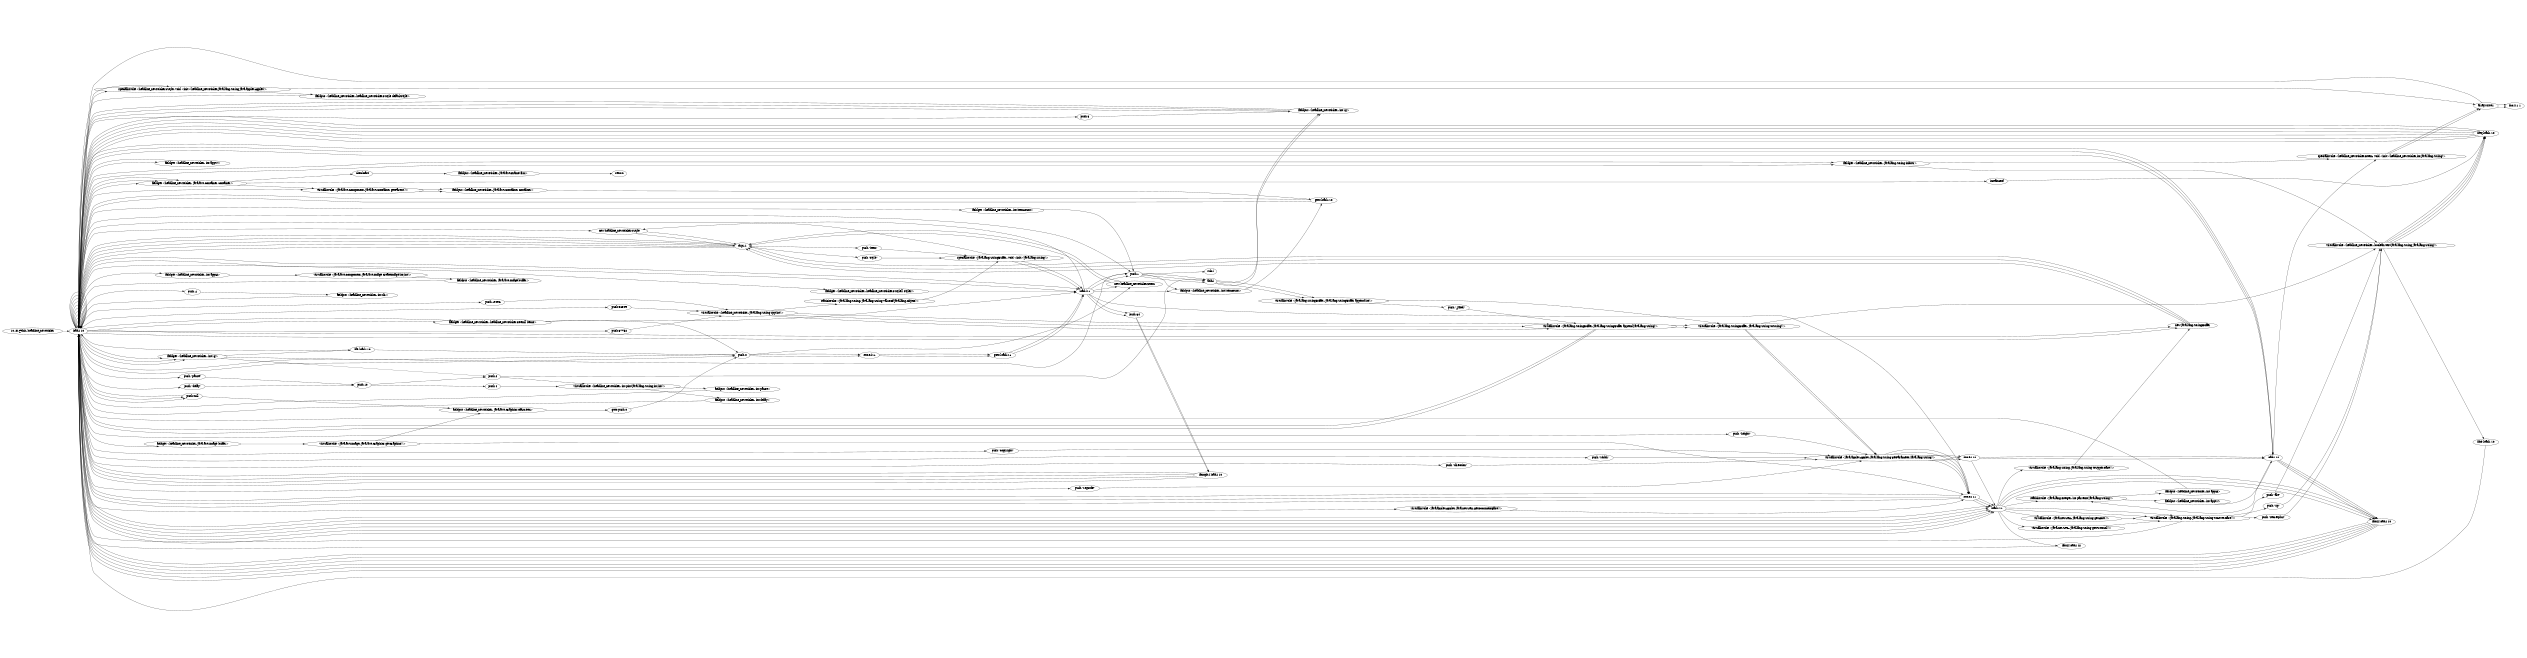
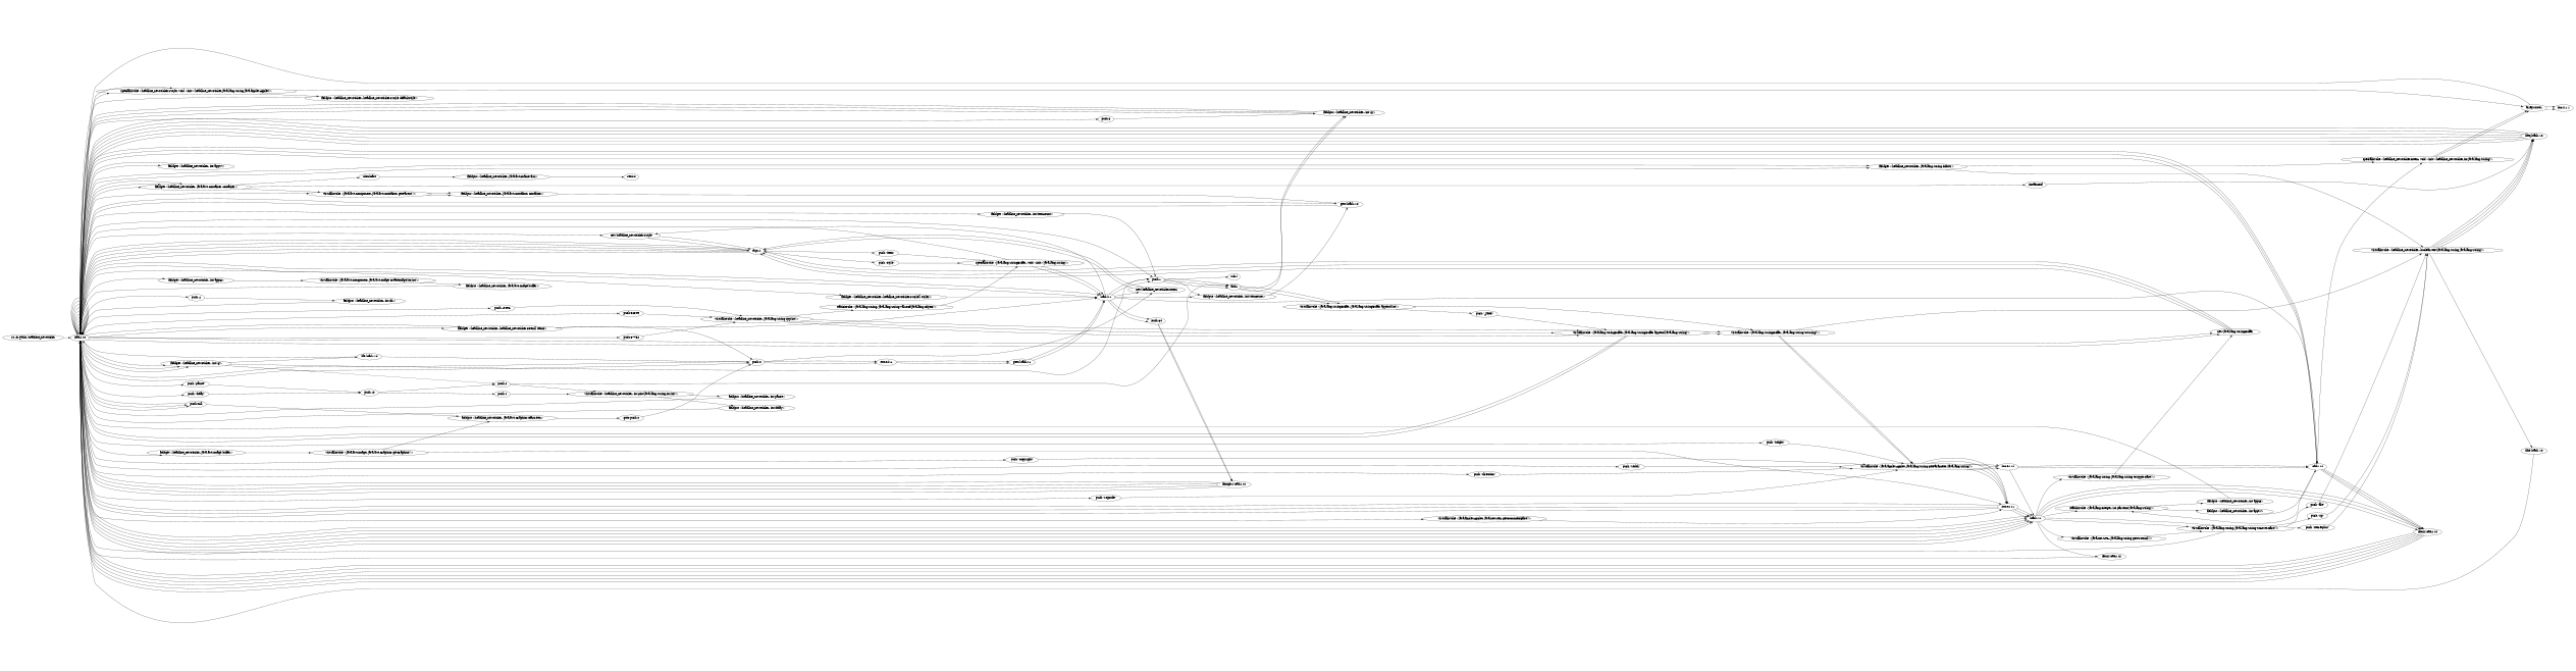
  digraph {
    rankdir=LR
    "r0 := @this: headline_newsticker"
    "load.r r0"
    "new headline_newsticker$Style"
    "push null"
    "specialinvoke <headline_newsticker$Style: void <init>(headline_newsticker,java.lang.String,java.applet.Applet)>"
    "push \"width\""
    "push \"height\""
    "load.r r1"
    "load.r r2"
    "fieldget <headline_newsticker: int appW>"
    "fieldget <headline_newsticker: int appH>"
    "fieldget <headline_newsticker: java.awt.Image buffer>"
    "push 0"
    "load.i r1"
    "push \"copyright\""
    "fieldget <headline_newsticker: java.lang.String infostr>"
    "fieldget <headline_newsticker: int rg>"
    "push 1"
    "push \"regcode\""
    "new java.lang.StringBuffer"
    "push 19496"
    "push 37752"
    "push 56549"
    "virtualinvoke <java.applet.Applet: java.net.URL getDocumentBase()>"
    "push 3"
    "push \"direction\""
    "push -1"
    "fieldget <headline_newsticker: int itemcount>"
    "push \"pause\""
    "push \"delay\""
    "virtualinvoke <java.awt.Component: java.awt.Container getParent()>"
    "fieldget <headline_newsticker: java.awt.Container container>"
    "fieldget <headline_newsticker: headline_newsticker$Item[] items>"
    "fieldget <headline_newsticker: headline_newsticker$Style[] styles>"
    "dup1.r"
    "fieldput <headline_newsticker: java.awt.Graphics offScreen>"
    "fieldput <headline_newsticker: headline_newsticker$Style defaultstyle>"
    "arraywrite.r"
    "virtualinvoke <java.applet.Applet: java.lang.String getParameter(java.lang.String)>"
    "ifnull load.r r2"
    "staticinvoke <java.lang.Integer: int parseInt(java.lang.String)>"
    "ifnull load.r r0"
    "virtualinvoke <java.lang.String: java.lang.String toLowerCase()>"
    "virtualinvoke <java.lang.String: java.lang.String toUpperCase()>"
-   "virtualinvoke <java.net.URL: java.lang.String getHost()>"
    "virtualinvoke <java.net.URL: java.lang.String getProtocol()>"
    "specialinvoke <headline_newsticker$Item: void <init>(headline_newsticker,int,java.lang.String)>"
    "virtualinvoke <java.awt.Component: java.awt.Image createImage(int,int)>"
    "virtualinvoke <java.awt.Image: java.awt.Graphics getGraphics()>"
    "store.i r1"
    "new headline_newsticker$Item"
    "push 64"
    "fieldput <headline_newsticker: int itemcount>"
    "virtualinvoke <headline_newsticker: boolean test(java.lang.String,java.lang.String)>"
    "push 2"
    "ifle load.r r0"
    "add.i"
    "sub.i"
    "virtualinvoke <headline_newsticker: java.lang.String spp(int)>"
    "store.r r1"
    "fieldput <headline_newsticker: int rg>"
    "fieldput <headline_newsticker: int dir>"
    "push 10"
    "fieldput <headline_newsticker: java.awt.Container container>"
    instanceof
    checkcast
    "push \"item\""
    "push \"style\""
    "specialinvoke <java.lang.StringBuffer: void <init>(java.lang.String)>"
    "goto push 0"
    "inc.i r1 1"
    "store.r r2"
    "fieldput <headline_newsticker: int appW>"
    "fieldput <headline_newsticker: int appH>"
    "push \"secretplus\""
    "push \"file\""
    "push \"up\""
    "fieldput <headline_newsticker: java.awt.Image buffer>"
    "goto load.i r1"
    "ifcmplt.i load.r r0"
    "goto load.r r0"
    "ifeq load.r r0"
    "ifne load.r r0"
    "virtualinvoke <headline_newsticker: int pint(java.lang.String,int,int)>"
    "virtualinvoke <java.lang.StringBuffer: java.lang.StringBuffer append(int)>"
    "virtualinvoke <java.lang.StringBuffer: java.lang.String toString()>"
    "push \"_label\""
    "staticinvoke <java.lang.String: java.lang.String valueOf(java.lang.Object)>"
    "virtualinvoke <java.lang.StringBuffer: java.lang.StringBuffer append(java.lang.String)>"
    "fieldput <headline_newsticker: int pause>"
    "fieldput <headline_newsticker: int delay>"
    "push 4"
    "fieldput <headline_newsticker: java.awt.Frame frm>"
    return
    "r0 := @this: headline_newsticker" -> "load.r r0"
    "load.r r0" -> "load.r r0"
    "load.r r0" -> "load.r r0"
    "load.r r0" -> "load.r r0"
    "load.r r0" -> "load.r r0"
    "load.r r0" -> "load.r r0"
    "load.r r0" -> "load.r r0"
    "load.r r0" -> "load.r r0"
    "load.r r0" -> "load.r r0"
    "load.r r0" -> "load.r r0"
    "load.r r0" -> "load.r r0"
    "load.r r0" -> "load.r r0"
    "load.r r0" -> "new headline_newsticker$Style"
    "load.r r0" -> "push null"
    "load.r r0" -> "push null"
    "load.r r0" -> "specialinvoke <headline_newsticker$Style: void <init>(headline_newsticker,java.lang.String,java.applet.Applet)>"
    "load.r r0" -> "specialinvoke <headline_newsticker$Style: void <init>(headline_newsticker,java.lang.String,java.applet.Applet)>"
    "load.r r0" -> "push \"width\""
    "load.r r0" -> "push \"height\""
    "load.r r0" -> "load.r r1"
    "load.r r0" -> "load.r r1"
    "load.r r0" -> "load.r r1"
    "load.r r0" -> "load.r r1"
    "load.r r0" -> "load.r r1"
    "load.r r0" -> "load.r r1"
    "load.r r0" -> "load.r r2"
    "load.r r0" -> "load.r r2"
    "load.r r0" -> "fieldget <headline_newsticker: int appW>"
    "load.r r0" -> "fieldget <headline_newsticker: int appH>"
    "load.r r0" -> "fieldget <headline_newsticker: java.awt.Image buffer>"
    "load.r r0" -> "push 0"
    "load.r r0" -> "load.i r1"
    "load.r r0" -> "load.i r1"
    "load.r r0" -> "push \"copyright\""
    "load.r r0" -> "fieldget <headline_newsticker: java.lang.String infostr>"
    "load.r r0" -> "fieldget <headline_newsticker: java.lang.String infostr>"
    "load.r r0" -> "fieldget <headline_newsticker: int rg>"
    "load.r r0" -> "fieldget <headline_newsticker: int rg>"
    "load.r r0" -> "fieldget <headline_newsticker: int rg>"
    "load.r r0" -> "push 1"
    "load.r r0" -> "push \"regcode\""
    "load.r r0" -> "new java.lang.StringBuffer"
    "load.r r0" -> "new java.lang.StringBuffer"
    "load.r r0" -> "push 19496"
    "load.r r0" -> "push 37752"
    "load.r r0" -> "push 56549"
    "load.r r0" -> "virtualinvoke <java.applet.Applet: java.net.URL getDocumentBase()>"
    "load.r r0" -> "push 3"
    "load.r r0" -> "push \"direction\""
    "load.r r0" -> "push -1"
    "load.r r0" -> "fieldget <headline_newsticker: int itemcount>"
    "load.r r0" -> "push \"pause\""
    "load.r r0" -> "push \"delay\""
    "load.r r0" -> "virtualinvoke <java.awt.Component: java.awt.Container getParent()>"
    "load.r r0" -> "fieldget <headline_newsticker: java.awt.Container container>"
    "load.r r0" -> "fieldget <headline_newsticker: java.awt.Container container>"
    "load.r r0" -> "fieldget <headline_newsticker: java.awt.Container container>"
    "load.r r0" -> "fieldget <headline_newsticker: headline_newsticker$Item[] items>"
    "load.r r0" -> "fieldget <headline_newsticker: headline_newsticker$Item[] items>"
    "load.r r0" -> "fieldget <headline_newsticker: headline_newsticker$Style[] styles>"
    "new headline_newsticker$Style" -> "dup1.r"
    "new headline_newsticker$Style" -> "dup1.r"
    "push null" -> "load.r r0"
    "push null" -> "fieldput <headline_newsticker: java.awt.Graphics offScreen>"
    "specialinvoke <headline_newsticker$Style: void <init>(headline_newsticker,java.lang.String,java.applet.Applet)>" -> "fieldput <headline_newsticker: headline_newsticker$Style defaultstyle>"
    "specialinvoke <headline_newsticker$Style: void <init>(headline_newsticker,java.lang.String,java.applet.Applet)>" -> "arraywrite.r"
    "push \"width\"" -> "virtualinvoke <java.applet.Applet: java.lang.String getParameter(java.lang.String)>"
    "push \"height\"" -> "virtualinvoke <java.applet.Applet: java.lang.String getParameter(java.lang.String)>"
    "load.r r1" -> "ifnull load.r r2"
    "load.r r1" -> "staticinvoke <java.lang.Integer: int parseInt(java.lang.String)>"
    "load.r r1" -> "ifnull load.r r0"
    "load.r r1" -> "ifnull load.r r0"
    "load.r r1" -> "ifnull load.r r0"
    "load.r r1" -> "virtualinvoke <java.lang.String: java.lang.String toLowerCase()>"
    "load.r r1" -> "virtualinvoke <java.lang.String: java.lang.String toLowerCase()>"
    "load.r r1" -> "virtualinvoke <java.lang.String: java.lang.String toUpperCase()>"
-   "load.r r1" -> "virtualinvoke <java.net.URL: java.lang.String getHost()>"
    "load.r r1" -> "virtualinvoke <java.net.URL: java.lang.String getProtocol()>"
    "load.r r2" -> "load.r r0"
    "load.r r2" -> "staticinvoke <java.lang.Integer: int parseInt(java.lang.String)>"
    "load.r r2" -> "ifnull load.r r0"
    "load.r r2" -> "ifnull load.r r0"
    "load.r r2" -> "ifnull load.r r0"
    "load.r r2" -> "specialinvoke <headline_newsticker$Item: void <init>(headline_newsticker,int,java.lang.String)>"
    "fieldget <headline_newsticker: int appW>" -> "load.r r0"
    "fieldget <headline_newsticker: int appH>" -> "virtualinvoke <java.awt.Component: java.awt.Image createImage(int,int)>"
    "fieldget <headline_newsticker: java.awt.Image buffer>" -> "virtualinvoke <java.awt.Image: java.awt.Graphics getGraphics()>"
    "push 0" -> "load.r r0"
    "push 0" -> "store.i r1"
    "push 0" -> "store.i r1"
    "push 0" -> "new headline_newsticker$Item"
    "load.i r1" -> "new headline_newsticker$Style"
-   "load.i r1" -> "store.r r1"
+   "load.i r1" -> "load.r r2"
    "load.i r1" -> "push 1"
    "load.i r1" -> "push 1"
    "load.i r1" -> "new headline_newsticker$Item"
    "load.i r1" -> "push 64"
    "load.i r1" -> "push 64"
    "load.i r1" -> "fieldput <headline_newsticker: int itemcount>"
    "push \"copyright\"" -> "virtualinvoke <java.applet.Applet: java.lang.String getParameter(java.lang.String)>"
    "fieldget <headline_newsticker: java.lang.String infostr>" -> "specialinvoke <headline_newsticker$Item: void <init>(headline_newsticker,int,java.lang.String)>"
    "fieldget <headline_newsticker: java.lang.String infostr>" -> "virtualinvoke <headline_newsticker: boolean test(java.lang.String,java.lang.String)>"
    "fieldget <headline_newsticker: int rg>" -> "push 1"
    "fieldget <headline_newsticker: int rg>" -> "push 2"
    "fieldget <headline_newsticker: int rg>" -> "ifle load.r r0"
    "push 1" -> "fieldput <headline_newsticker: int itemcount>"
    "push 1" -> "add.i"
    "push 1" -> "add.i"
    "push 1" -> "add.i"
    "push 1" -> "sub.i"
    "push \"regcode\"" -> "virtualinvoke <java.applet.Applet: java.lang.String getParameter(java.lang.String)>"
    "new java.lang.StringBuffer" -> "dup1.r"
    "new java.lang.StringBuffer" -> "dup1.r"
    "new java.lang.StringBuffer" -> "dup1.r"
    "push 19496" -> "virtualinvoke <headline_newsticker: java.lang.String spp(int)>"
    "push 37752" -> "virtualinvoke <headline_newsticker: java.lang.String spp(int)>"
    "push 56549" -> "virtualinvoke <headline_newsticker: java.lang.String spp(int)>"
    "virtualinvoke <java.applet.Applet: java.net.URL getDocumentBase()>" -> "store.r r1"
    "push 3" -> "fieldput <headline_newsticker: int rg>"
    "push \"direction\"" -> "virtualinvoke <java.applet.Applet: java.lang.String getParameter(java.lang.String)>"
    "push -1" -> "fieldput <headline_newsticker: int dir>"
    "fieldget <headline_newsticker: int itemcount>" -> "push 1"
    "push \"pause\"" -> "push 10"
    "push \"delay\"" -> "push 10"
    "virtualinvoke <java.awt.Component: java.awt.Container getParent()>" -> "fieldput <headline_newsticker: java.awt.Container container>"
    "virtualinvoke <java.awt.Component: java.awt.Container getParent()>" -> "fieldput <headline_newsticker: java.awt.Container container>"
    "fieldget <headline_newsticker: java.awt.Container container>" -> "virtualinvoke <java.awt.Component: java.awt.Container getParent()>"
    "fieldget <headline_newsticker: java.awt.Container container>" -> instanceof
    "fieldget <headline_newsticker: java.awt.Container container>" -> checkcast
    "fieldget <headline_newsticker: headline_newsticker$Item[] items>" -> "push 0"
    "fieldget <headline_newsticker: headline_newsticker$Item[] items>" -> "load.i r1"
    "fieldget <headline_newsticker: headline_newsticker$Style[] styles>" -> "load.i r1"
    "dup1.r" -> "load.r r0"
    "dup1.r" -> "load.r r0"
    "dup1.r" -> "load.r r0"
    "dup1.r" -> "load.r r0"
    "dup1.r" -> "load.r r0"
    "dup1.r" -> "push \"item\""
    "dup1.r" -> "push \"style\""
    "fieldput <headline_newsticker: java.awt.Graphics offScreen>" -> "goto push 0"
    "fieldput <headline_newsticker: headline_newsticker$Style defaultstyle>" -> "load.r r0"
    "arraywrite.r" -> "load.r r0"
    "arraywrite.r" -> "inc.i r1 1"
    "arraywrite.r" -> "inc.i r1 1"
    "virtualinvoke <java.applet.Applet: java.lang.String getParameter(java.lang.String)>" -> "store.r r1"
    "virtualinvoke <java.applet.Applet: java.lang.String getParameter(java.lang.String)>" -> "store.r r1"
    "virtualinvoke <java.applet.Applet: java.lang.String getParameter(java.lang.String)>" -> "store.r r1"
    "virtualinvoke <java.applet.Applet: java.lang.String getParameter(java.lang.String)>" -> "store.r r1"
    "virtualinvoke <java.applet.Applet: java.lang.String getParameter(java.lang.String)>" -> "store.r r2"
    "virtualinvoke <java.applet.Applet: java.lang.String getParameter(java.lang.String)>" -> "store.r r2"
    "virtualinvoke <java.applet.Applet: java.lang.String getParameter(java.lang.String)>" -> "store.r r2"
    "ifnull load.r r2" -> "load.r r0"
    "staticinvoke <java.lang.Integer: int parseInt(java.lang.String)>" -> "fieldput <headline_newsticker: int appW>"
    "staticinvoke <java.lang.Integer: int parseInt(java.lang.String)>" -> "fieldput <headline_newsticker: int appH>"
    "ifnull load.r r0" -> "load.r r0"
    "ifnull load.r r0" -> "load.r r0"
    "ifnull load.r r0" -> "load.r r0"
    "ifnull load.r r0" -> "load.r r0"
    "ifnull load.r r0" -> "load.r r0"
    "ifnull load.r r0" -> "load.r r0"
    "virtualinvoke <java.lang.String: java.lang.String toLowerCase()>" -> "load.r r0"
    "virtualinvoke <java.lang.String: java.lang.String toLowerCase()>" -> "push \"secretplus\""
    "virtualinvoke <java.lang.String: java.lang.String toLowerCase()>" -> "push \"file\""
    "virtualinvoke <java.lang.String: java.lang.String toLowerCase()>" -> "push \"up\""
    "virtualinvoke <java.lang.String: java.lang.String toUpperCase()>" -> "new java.lang.StringBuffer"
-   "virtualinvoke <java.net.URL: java.lang.String getHost()>" -> "virtualinvoke <java.lang.String: java.lang.String toLowerCase()>"
    "virtualinvoke <java.net.URL: java.lang.String getProtocol()>" -> "virtualinvoke <java.lang.String: java.lang.String toLowerCase()>"
    "specialinvoke <headline_newsticker$Item: void <init>(headline_newsticker,int,java.lang.String)>" -> "arraywrite.r"
    "specialinvoke <headline_newsticker$Item: void <init>(headline_newsticker,int,java.lang.String)>" -> "arraywrite.r"
    "virtualinvoke <java.awt.Component: java.awt.Image createImage(int,int)>" -> "fieldput <headline_newsticker: java.awt.Image buffer>"
    "virtualinvoke <java.awt.Image: java.awt.Graphics getGraphics()>" -> "fieldput <headline_newsticker: java.awt.Graphics offScreen>"
    "virtualinvoke <java.awt.Image: java.awt.Graphics getGraphics()>" -> "store.r r1"
    "store.i r1" -> "goto load.i r1"
    "store.i r1" -> "goto load.i r1"
    "new headline_newsticker$Item" -> "dup1.r"
    "new headline_newsticker$Item" -> "dup1.r"
    "push 64" -> "ifcmplt.i load.r r0"
    "push 64" -> "ifcmplt.i load.r r0"
    "fieldput <headline_newsticker: int itemcount>" -> "goto load.r r0"
    "virtualinvoke <headline_newsticker: boolean test(java.lang.String,java.lang.String)>" -> "ifeq load.r r0"
    "virtualinvoke <headline_newsticker: boolean test(java.lang.String,java.lang.String)>" -> "ifeq load.r r0"
    "virtualinvoke <headline_newsticker: boolean test(java.lang.String,java.lang.String)>" -> "ifeq load.r r0"
    "virtualinvoke <headline_newsticker: boolean test(java.lang.String,java.lang.String)>" -> "ifeq load.r r0"
    "virtualinvoke <headline_newsticker: boolean test(java.lang.String,java.lang.String)>" -> "ifne load.r r0"
    "push 2" -> "add.i"
    "push 2" -> "virtualinvoke <headline_newsticker: int pint(java.lang.String,int,int)>"
    "ifle load.r r0" -> "load.r r0"
    "ifle load.r r0" -> "push 0"
    "add.i" -> "fieldput <headline_newsticker: int rg>"
    "add.i" -> "fieldput <headline_newsticker: int rg>"
    "add.i" -> "virtualinvoke <java.lang.StringBuffer: java.lang.StringBuffer append(int)>"
    "add.i" -> "virtualinvoke <java.lang.StringBuffer: java.lang.StringBuffer append(int)>"
    "virtualinvoke <headline_newsticker: java.lang.String spp(int)>" -> "staticinvoke <java.lang.String: java.lang.String valueOf(java.lang.Object)>"
    "virtualinvoke <headline_newsticker: java.lang.String spp(int)>" -> "virtualinvoke <java.lang.StringBuffer: java.lang.StringBuffer append(java.lang.String)>"
    "virtualinvoke <headline_newsticker: java.lang.String spp(int)>" -> "virtualinvoke <java.lang.StringBuffer: java.lang.StringBuffer append(java.lang.String)>"
    "virtualinvoke <headline_newsticker: java.lang.String spp(int)>" -> "virtualinvoke <java.lang.StringBuffer: java.lang.StringBuffer append(java.lang.String)>"
    "store.r r1" -> "load.r r0"
    "store.r r1" -> "load.r r0"
    "store.r r1" -> "load.r r0"
    "store.r r1" -> "load.r r1"
    "store.r r1" -> "load.r r1"
    "store.r r1" -> "load.r r1"
    "fieldput <headline_newsticker: int rg>" -> "load.r r0"
    "fieldput <headline_newsticker: int rg>" -> "load.r r0"
    "fieldput <headline_newsticker: int rg>" -> "load.r r0"
    "fieldput <headline_newsticker: int dir>" -> "load.r r0"
    "push 10" -> "push 2"
    "push 10" -> "push 4"
    "fieldput <headline_newsticker: java.awt.Container container>" -> "goto load.r r0"
    instanceof -> "ifeq load.r r0"
    checkcast -> "fieldput <headline_newsticker: java.awt.Frame frm>"
    "push \"item\"" -> "specialinvoke <java.lang.StringBuffer: void <init>(java.lang.String)>"
    "push \"style\"" -> "specialinvoke <java.lang.StringBuffer: void <init>(java.lang.String)>"
    "specialinvoke <java.lang.StringBuffer: void <init>(java.lang.String)>" -> "load.r r0"
    "specialinvoke <java.lang.StringBuffer: void <init>(java.lang.String)>" -> "load.i r1"
    "specialinvoke <java.lang.StringBuffer: void <init>(java.lang.String)>" -> "load.i r1"
    "goto push 0" -> "push 0"
    "store.r r2" -> "load.r r1"
    "store.r r2" -> "load.r r2"
    "store.r r2" -> "load.r r2"
    "fieldput <headline_newsticker: int appW>" -> "load.r r2"
    "fieldput <headline_newsticker: int appH>" -> "load.r r0"
    "push \"secretplus\"" -> "virtualinvoke <headline_newsticker: boolean test(java.lang.String,java.lang.String)>"
    "push \"file\"" -> "virtualinvoke <headline_newsticker: boolean test(java.lang.String,java.lang.String)>"
    "push \"up\"" -> "virtualinvoke <headline_newsticker: boolean test(java.lang.String,java.lang.String)>"
    "fieldput <headline_newsticker: java.awt.Image buffer>" -> "load.r r0"
    "goto load.i r1" -> "load.i r1"
    "goto load.i r1" -> "load.i r1"
    "ifcmplt.i load.r r0" -> "load.r r0"
    "ifcmplt.i load.r r0" -> "load.r r0"
    "ifcmplt.i load.r r0" -> "load.r r0"
    "ifcmplt.i load.r r0" -> "load.r r0"
    "goto load.r r0" -> "load.r r0"
    "goto load.r r0" -> "load.r r0"
    "ifeq load.r r0" -> "load.r r0"
    "ifeq load.r r0" -> "load.r r0"
    "ifeq load.r r0" -> "load.r r0"
    "ifeq load.r r0" -> "load.r r0"
    "ifeq load.r r0" -> "load.r r0"
    "ifeq load.r r0" -> "load.r r0"
    "ifne load.r r0" -> "load.r r0"
    "virtualinvoke <headline_newsticker: int pint(java.lang.String,int,int)>" -> "fieldput <headline_newsticker: int pause>"
    "virtualinvoke <headline_newsticker: int pint(java.lang.String,int,int)>" -> "fieldput <headline_newsticker: int delay>"
    "virtualinvoke <java.lang.StringBuffer: java.lang.StringBuffer append(int)>" -> "virtualinvoke <java.lang.StringBuffer: java.lang.String toString()>"
    "virtualinvoke <java.lang.StringBuffer: java.lang.StringBuffer append(int)>" -> "push \"_label\""
    "virtualinvoke <java.lang.StringBuffer: java.lang.String toString()>" -> "virtualinvoke <java.applet.Applet: java.lang.String getParameter(java.lang.String)>"
    "virtualinvoke <java.lang.StringBuffer: java.lang.String toString()>" -> "virtualinvoke <java.applet.Applet: java.lang.String getParameter(java.lang.String)>"
    "virtualinvoke <java.lang.StringBuffer: java.lang.String toString()>" -> "virtualinvoke <headline_newsticker: boolean test(java.lang.String,java.lang.String)>"
    "push \"_label\"" -> "virtualinvoke <java.lang.StringBuffer: java.lang.StringBuffer append(java.lang.String)>"
    "staticinvoke <java.lang.String: java.lang.String valueOf(java.lang.Object)>" -> "specialinvoke <java.lang.StringBuffer: void <init>(java.lang.String)>"
    "virtualinvoke <java.lang.StringBuffer: java.lang.StringBuffer append(java.lang.String)>" -> "load.r r0"
    "virtualinvoke <java.lang.StringBuffer: java.lang.StringBuffer append(java.lang.String)>" -> "load.r r0"
    "virtualinvoke <java.lang.StringBuffer: java.lang.StringBuffer append(java.lang.String)>" -> "virtualinvoke <java.lang.StringBuffer: java.lang.String toString()>"
    "virtualinvoke <java.lang.StringBuffer: java.lang.StringBuffer append(java.lang.String)>" -> "virtualinvoke <java.lang.StringBuffer: java.lang.String toString()>"
    "fieldput <headline_newsticker: int pause>" -> "load.r r0"
    "fieldput <headline_newsticker: int delay>" -> "load.r r0"
    "push 4" -> "virtualinvoke <headline_newsticker: int pint(java.lang.String,int,int)>"
    "fieldput <headline_newsticker: java.awt.Frame frm>" -> return
  }
